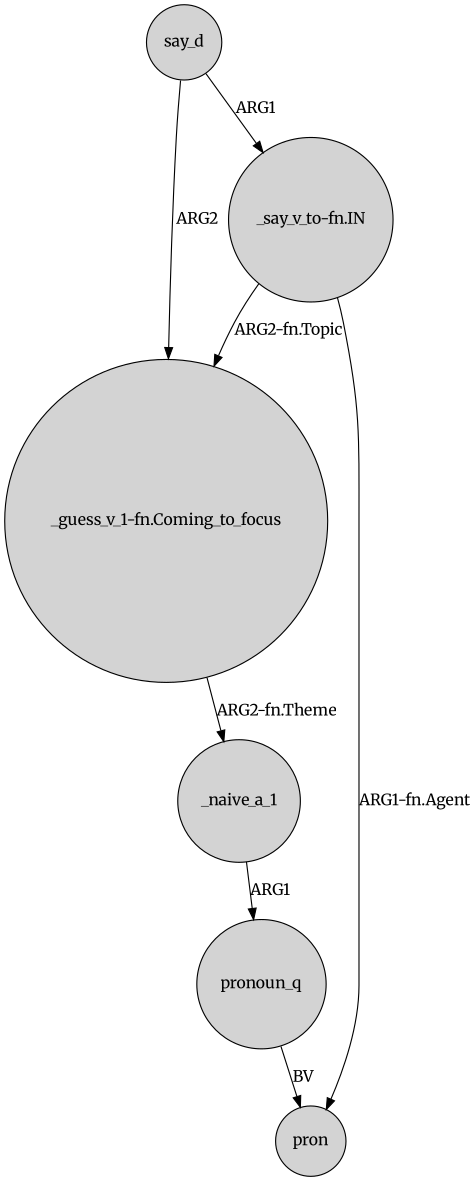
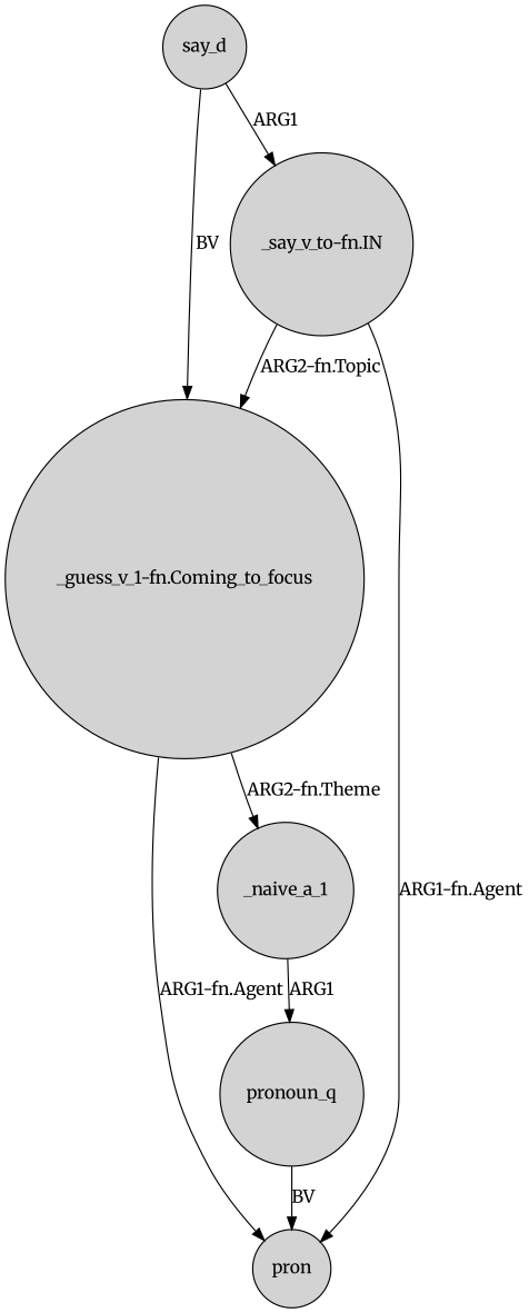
  digraph {
    fontname=Merriweather
    node [fontname=Merriweather shape=circle style=filled]
    edge [fontname=Merriweather]
    n1 [label="_guess_v_1-fn.Coming_to_focus"]
    "_say_v_to-fn.IN"
    pron
    _naive_a_1
    pronoun_q
    n6 [label=say_d]
+   n1 -> pron [label="ARG1-fn.Agent"]
    n1 -> _naive_a_1 [label="ARG2-fn.Theme"]
    "_say_v_to-fn.IN" -> n1 [label="ARG2-fn.Topic"]
    "_say_v_to-fn.IN" -> pron [label="ARG1-fn.Agent"]
    _naive_a_1 -> pronoun_q [label=ARG1]
    pronoun_q -> pron [label=BV]
-   n6 -> n1 [label=ARG2]
+   n6 -> n1 [label=BV]
    n6 -> "_say_v_to-fn.IN" [label=ARG1]
  }
